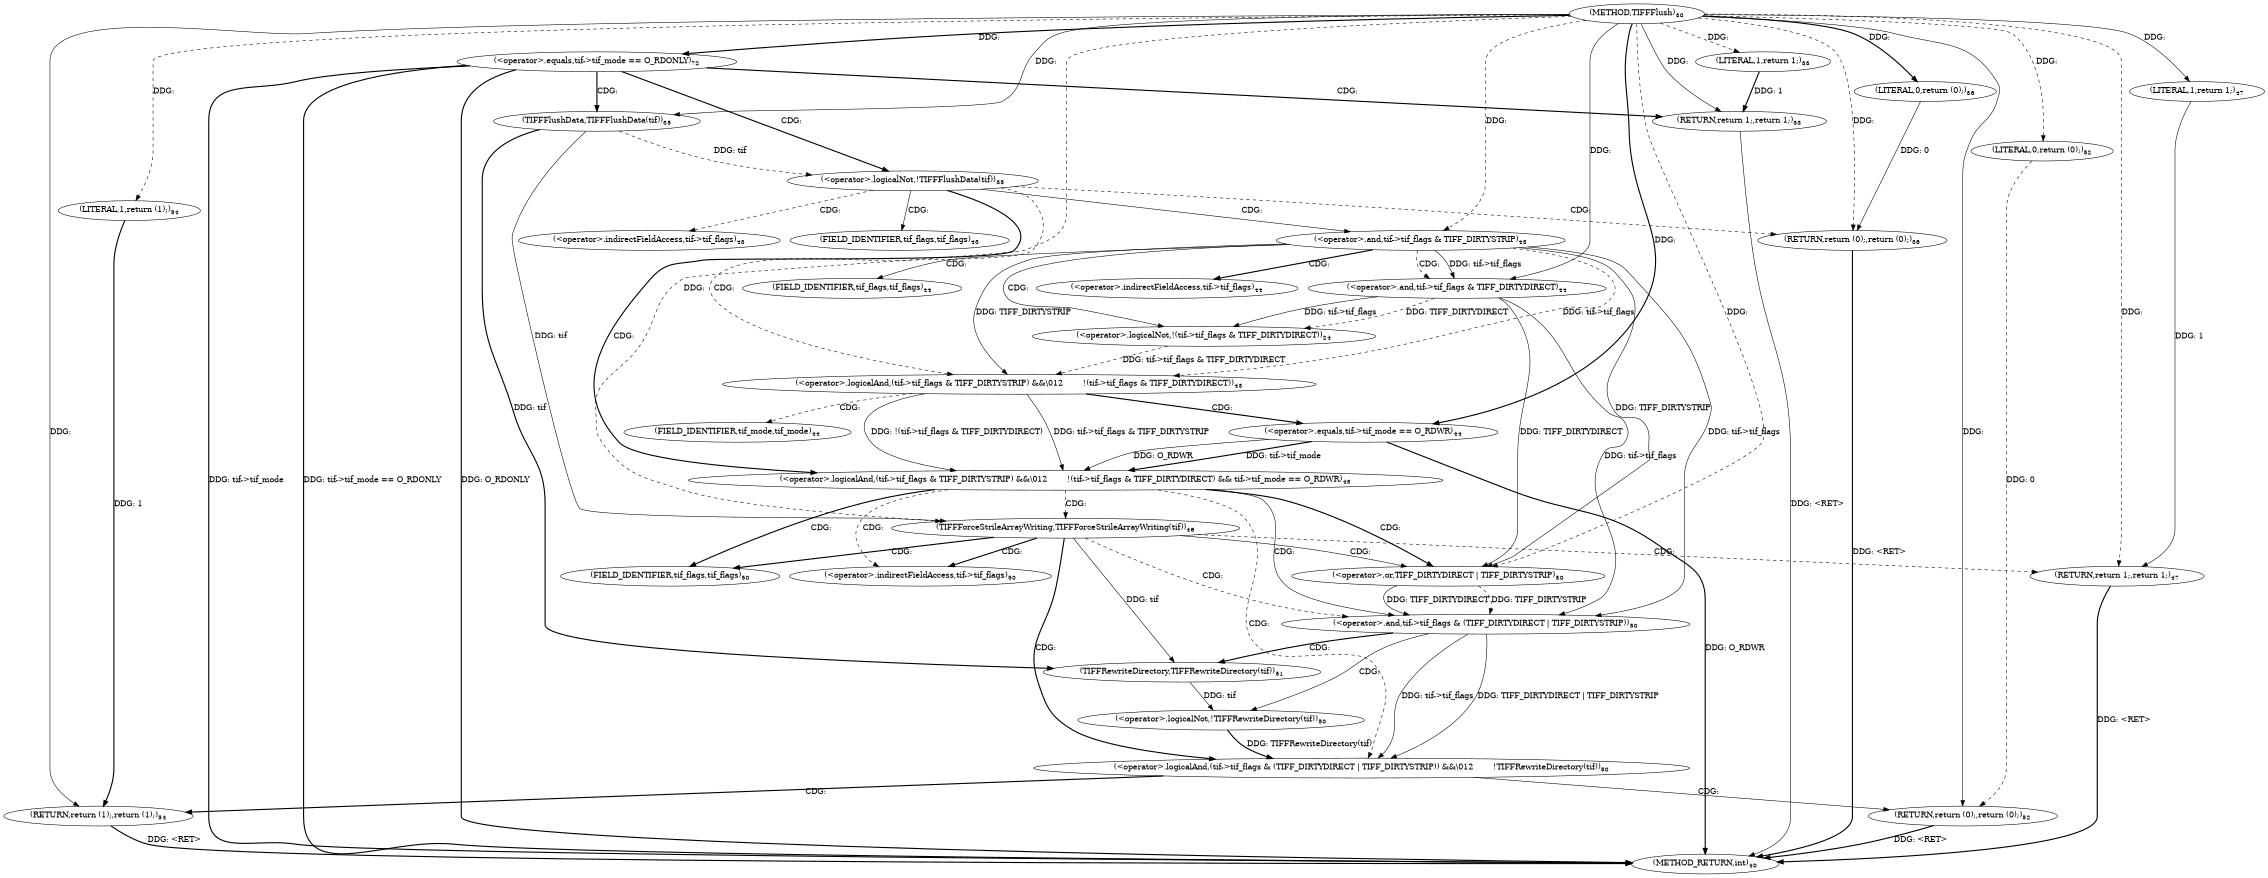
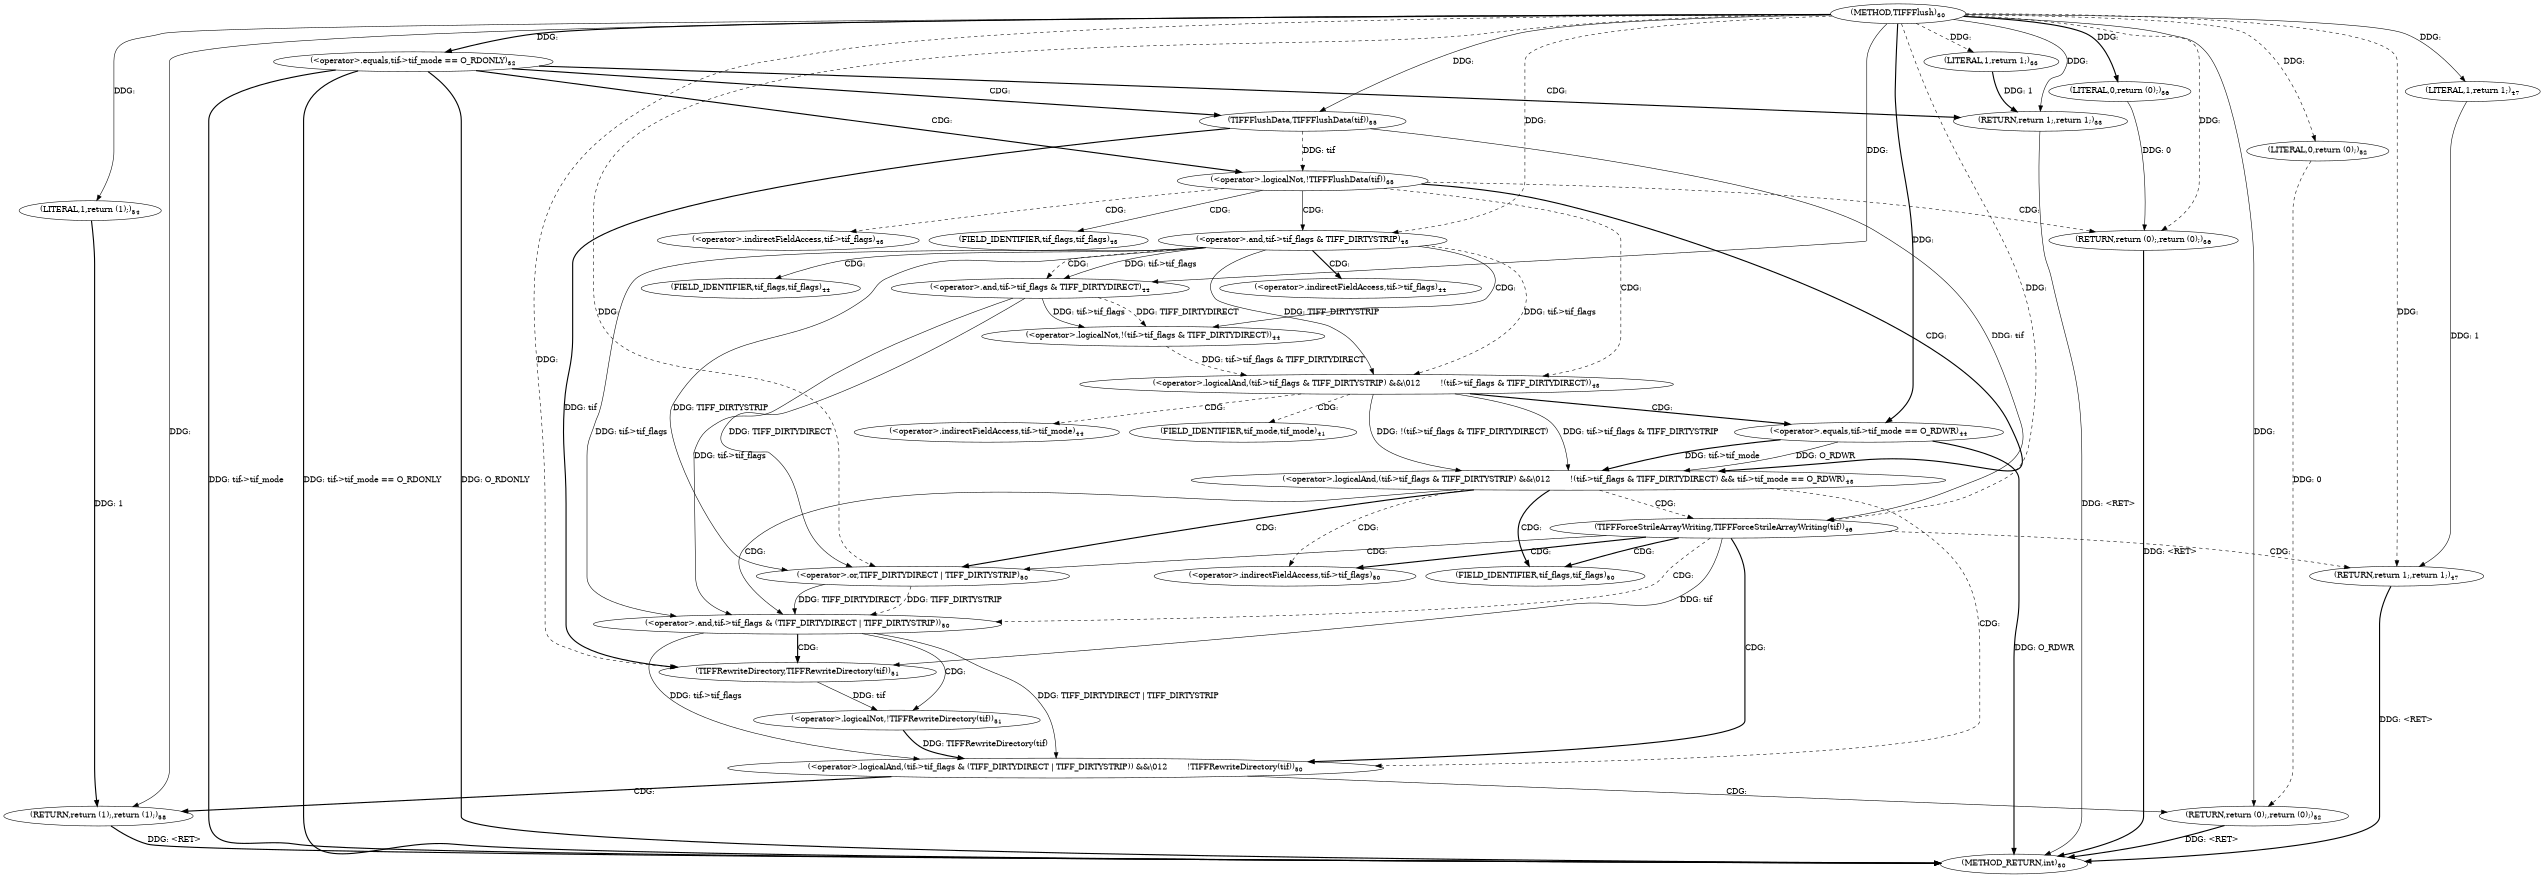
  digraph {
    edge [style=solid]
    n1 [label=<(METHOD,TIFFFlush)<SUB>30</SUB>>]
-   n2 [label=<(RETURN,return (1);,return (1);)<SUB>54</SUB>>]
-   n3 [label=<(&lt;operator&gt;.equals,tif-&gt;tif_mode == O_RDONLY)<SUB>72</SUB>>]
+   n2 [label=<(RETURN,return (1);,return (1);)<SUB>58</SUB>>]
+   n3 [label=<(&lt;operator&gt;.equals,tif-&gt;tif_mode == O_RDONLY)<SUB>32</SUB>>]
    n4 [label=<(LITERAL,1,return (1);)<SUB>54</SUB>>]
    n5 [label=<(RETURN,return 1;,return 1;)<SUB>33</SUB>>]
    n6 [label=<(RETURN,return (0);,return (0);)<SUB>36</SUB>>]
    n7 [label=<(RETURN,return (0);,return (0);)<SUB>52</SUB>>]
    n8 [label=<(LITERAL,1,return 1;)<SUB>33</SUB>>]
    n9 [label=<(TIFFFlushData,TIFFFlushData(tif))<SUB>35</SUB>>]
    n10 [label=<(LITERAL,0,return (0);)<SUB>36</SUB>>]
    n11 [label=<(&lt;operator&gt;.equals,tif-&gt;tif_mode == O_RDWR)<SUB>44</SUB>>]
    n12 [label=<(TIFFForceStrileArrayWriting,TIFFForceStrileArrayWriting(tif))<SUB>46</SUB>>]
    n13 [label=<(LITERAL,0,return (0);)<SUB>52</SUB>>]
    n14 [label=<(&lt;operator&gt;.and,tif-&gt;tif_flags &amp; TIFF_DIRTYSTRIP)<SUB>43</SUB>>]
    n15 [label=<(RETURN,return 1;,return 1;)<SUB>47</SUB>>]
    n16 [label=<(&lt;operator&gt;.or,TIFF_DIRTYDIRECT | TIFF_DIRTYSTRIP)<SUB>50</SUB>>]
    n17 [label=<(TIFFRewriteDirectory,TIFFRewriteDirectory(tif))<SUB>51</SUB>>]
    n18 [label=<(&lt;operator&gt;.and,tif-&gt;tif_flags &amp; TIFF_DIRTYDIRECT)<SUB>44</SUB>>]
    n19 [label=<(LITERAL,1,return 1;)<SUB>47</SUB>>]
-   n20 [label=<(METHOD_RETURN,int)<SUB>40</SUB>>]
+   n20 [label=<(METHOD_RETURN,int)<SUB>30</SUB>>]
    n21 [label=<(&lt;operator&gt;.logicalNot,!TIFFFlushData(tif))<SUB>35</SUB>>]
    n22 [label=<(&lt;operator&gt;.logicalAnd,(tif-&gt;tif_flags &amp; TIFF_DIRTYSTRIP) &amp;&amp;\012        !(tif-&gt;tif_flags &amp; TIFF_DIRTYDIRECT) &amp;&amp; tif-&gt;tif_mode == O_RDWR)<SUB>43</SUB>>]
    n23 [label=<(&lt;operator&gt;.logicalAnd,(tif-&gt;tif_flags &amp; (TIFF_DIRTYDIRECT | TIFF_DIRTYSTRIP)) &amp;&amp;\012        !TIFFRewriteDirectory(tif))<SUB>50</SUB>>]
    n24 [label=<(&lt;operator&gt;.and,tif-&gt;tif_flags &amp; (TIFF_DIRTYDIRECT | TIFF_DIRTYSTRIP))<SUB>50</SUB>>]
    n25 [label=<(&lt;operator&gt;.indirectFieldAccess,tif-&gt;tif_flags)<SUB>50</SUB>>]
    n26 [label=<(FIELD_IDENTIFIER,tif_flags,tif_flags)<SUB>50</SUB>>]
    n27 [label=<(&lt;operator&gt;.logicalAnd,(tif-&gt;tif_flags &amp; TIFF_DIRTYSTRIP) &amp;&amp;\012        !(tif-&gt;tif_flags &amp; TIFF_DIRTYDIRECT))<SUB>43</SUB>>]
-   n28 [label=<(&lt;operator&gt;.logicalNot,!(tif-&gt;tif_flags &amp; TIFF_DIRTYDIRECT))<SUB>24</SUB>>]
+   n28 [label=<(&lt;operator&gt;.logicalNot,!(tif-&gt;tif_flags &amp; TIFF_DIRTYDIRECT))<SUB>44</SUB>>]
    n29 [label=<(&lt;operator&gt;.indirectFieldAccess,tif-&gt;tif_flags)<SUB>44</SUB>>]
    n30 [label=<(FIELD_IDENTIFIER,tif_flags,tif_flags)<SUB>44</SUB>>]
-   n31 [label=<(&lt;operator&gt;.logicalNot,!TIFFRewriteDirectory(tif))<SUB>50</SUB>>]
+   n31 [label=<(&lt;operator&gt;.logicalNot,!TIFFRewriteDirectory(tif))<SUB>51</SUB>>]
    n32 [label=<(&lt;operator&gt;.indirectFieldAccess,tif-&gt;tif_flags)<SUB>43</SUB>>]
    n33 [label=<(FIELD_IDENTIFIER,tif_flags,tif_flags)<SUB>43</SUB>>]
-   n35 [label=<(FIELD_IDENTIFIER,tif_mode,tif_mode)<SUB>44</SUB>>]
+   n34 [label=<(&lt;operator&gt;.indirectFieldAccess,tif-&gt;tif_mode)<SUB>44</SUB>>]
+   n35 [label=<(FIELD_IDENTIFIER,tif_mode,tif_mode)<SUB>41</SUB>>]
    n1 -> n2 [label="DDG: "]
    n1 -> n3 [label="DDG: " style=bold]
-   n1 -> n4 [label="DDG: " style=dashed]
+   n1 -> n4 [label="DDG: "]
    n1 -> n5 [label="DDG: "]
    n1 -> n6 [label="DDG: " style=dashed]
    n1 -> n7 [label="DDG: "]
    n1 -> n8 [label="DDG: " style=dashed]
    n1 -> n9 [label="DDG: "]
    n1 -> n10 [label="DDG: " style=bold]
    n1 -> n11 [label="DDG: " style=bold]
    n1 -> n12 [label="DDG: " style=dashed]
    n1 -> n13 [label="DDG: " style=dashed]
    n1 -> n14 [label="DDG: " style=dashed]
    n1 -> n15 [label="DDG: " style=dashed]
    n1 -> n16 [label="DDG: " style=dashed]
+   n1 -> n17 [label="DDG: " style=dashed]
    n1 -> n18 [label="DDG: "]
    n1 -> n19 [label="DDG: "]
    n2 -> n20 [label="DDG: &lt;RET&gt;" style=bold]
    n3 -> n5 [label="CDG: " style=bold]
    n3 -> n9 [label="CDG: " style=bold]
    n3 -> n20 [label="DDG: tif-&gt;tif_mode" style=bold]
    n3 -> n20 [label="DDG: tif-&gt;tif_mode == O_RDONLY" style=bold]
    n3 -> n20 [label="DDG: O_RDONLY" style=bold]
    n3 -> n21 [label="CDG: " style=bold]
    n4 -> n2 [label="DDG: 1" style=bold]
    n5 -> n20 [label="DDG: &lt;RET&gt;"]
    n6 -> n20 [label="DDG: &lt;RET&gt;" style=bold]
    n7 -> n20 [label="DDG: &lt;RET&gt;" style=bold]
    n8 -> n5 [label="DDG: 1" style=bold]
    n9 -> n12 [label="DDG: tif"]
    n9 -> n17 [label="DDG: tif" style=bold]
    n9 -> n21 [label="DDG: tif" style=dashed]
    n10 -> n6 [label="DDG: 0"]
    n11 -> n20 [label="DDG: O_RDWR" style=bold]
    n11 -> n22 [label="DDG: tif-&gt;tif_mode" style=bold]
    n11 -> n22 [label="DDG: O_RDWR"]
    n12 -> n15 [label="CDG: " style=dashed]
    n12 -> n16 [label="CDG: "]
    n12 -> n17 [label="DDG: tif"]
    n12 -> n23 [label="CDG: " style=bold]
    n12 -> n24 [label="CDG: " style=dashed]
    n12 -> n25 [label="CDG: " style=bold]
    n12 -> n26 [label="CDG: " style=bold]
    n13 -> n7 [label="DDG: 0" style=dashed]
    n14 -> n16 [label="DDG: TIFF_DIRTYSTRIP"]
    n14 -> n18 [label="DDG: tif-&gt;tif_flags"]
    n14 -> n18 [label="CDG: " style=dashed]
    n14 -> n24 [label="DDG: tif-&gt;tif_flags"]
    n14 -> n27 [label="DDG: tif-&gt;tif_flags" style=dashed]
    n14 -> n27 [label="DDG: TIFF_DIRTYSTRIP"]
    n14 -> n28 [label="CDG: "]
    n14 -> n29 [label="CDG: " style=bold]
    n14 -> n30 [label="CDG: "]
    n15 -> n20 [label="DDG: &lt;RET&gt;" style=bold]
    n16 -> n24 [label="DDG: TIFF_DIRTYDIRECT"]
    n16 -> n24 [label="DDG: TIFF_DIRTYSTRIP" style=dashed]
    n17 -> n31 [label="DDG: tif"]
    n18 -> n16 [label="DDG: TIFF_DIRTYDIRECT"]
    n18 -> n24 [label="DDG: tif-&gt;tif_flags"]
    n18 -> n28 [label="DDG: tif-&gt;tif_flags"]
    n18 -> n28 [label="DDG: TIFF_DIRTYDIRECT" style=dashed]
    n19 -> n15 [label="DDG: 1"]
    n21 -> n6 [label="CDG: " style=dashed]
    n21 -> n14 [label="CDG: "]
    n21 -> n22 [label="CDG: " style=bold]
    n21 -> n27 [label="CDG: " style=dashed]
    n21 -> n32 [label="CDG: " style=dashed]
    n21 -> n33 [label="CDG: "]
    n22 -> n12 [label="CDG: " style=dashed]
    n22 -> n16 [label="CDG: " style=bold]
    n22 -> n23 [label="CDG: " style=dashed]
    n22 -> n24 [label="CDG: "]
    n22 -> n25 [label="CDG: " style=dashed]
    n22 -> n26 [label="CDG: " style=bold]
    n23 -> n2 [label="CDG: " style=bold]
    n23 -> n7 [label="CDG: "]
    n24 -> n17 [label="CDG: " style=bold]
    n24 -> n23 [label="DDG: tif-&gt;tif_flags"]
    n24 -> n23 [label="DDG: TIFF_DIRTYDIRECT | TIFF_DIRTYSTRIP"]
    n24 -> n31 [label="CDG: "]
    n27 -> n11 [label="CDG: " style=bold]
    n27 -> n22 [label="DDG: tif-&gt;tif_flags &amp; TIFF_DIRTYSTRIP"]
    n27 -> n22 [label="DDG: !(tif-&gt;tif_flags &amp; TIFF_DIRTYDIRECT)"]
+   n27 -> n34 [label="CDG: " style=dashed]
    n27 -> n35 [label="CDG: " style=dashed]
    n28 -> n27 [label="DDG: tif-&gt;tif_flags &amp; TIFF_DIRTYDIRECT" style=dashed]
    n31 -> n23 [label="DDG: TIFFRewriteDirectory(tif)" style=bold]
  }
